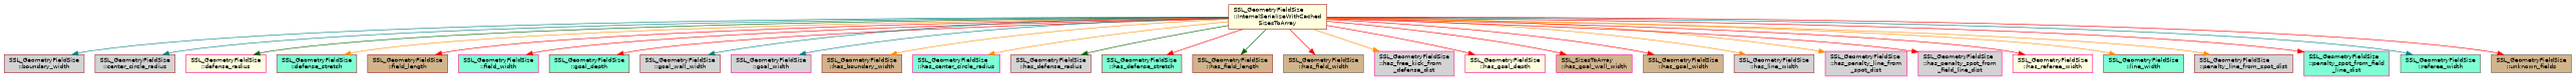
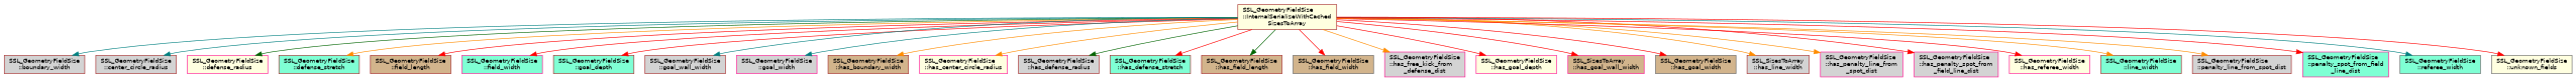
  digraph {
    rankdir=TB
    node [color=brown fillcolor=lightgrey fontname=Helvetica fontsize=10 shape=record style=filled]
    edge [color=red fontname=Helvetica fontsize=10 labelfontname=Helvetica labelfontsize=10 style=solid]
    n1 [fillcolor=lightyellow fontcolor=black height=0.2 label="SSL_GeometryFieldSize\l::InternalSerializeWithCached\lSizesToArray" width=0.4]
    n2 [height=0.2 label="SSL_GeometryFieldSize\l::boundary_width" width=0.4]
    n3 [height=0.2 label="SSL_GeometryFieldSize\l::center_circle_radius" width=0.4]
    n4 [color=deeppink fillcolor=lightyellow height=0.2 label="SSL_GeometryFieldSize\l::defense_radius" width=0.4]
    n5 [fillcolor=aquamarine height=0.2 label="SSL_GeometryFieldSize\l::defense_stretch" width=0.4]
    n6 [fillcolor=tan height=0.2 label="SSL_GeometryFieldSize\l::field_length" width=0.4]
    n7 [color=deeppink fillcolor=aquamarine height=0.2 label="SSL_GeometryFieldSize\l::field_width" width=0.4]
    n8 [fillcolor=aquamarine height=0.2 label="SSL_GeometryFieldSize\l::goal_depth" width=0.4]
    n9 [height=0.2 label="SSL_GeometryFieldSize\l::goal_wall_width" width=0.4]
    n10 [color=deeppink height=0.2 label="SSL_GeometryFieldSize\l::goal_width" width=0.4]
    n11 [fillcolor=tan height=0.2 label="SSL_GeometryFieldSize\l::has_boundary_width" width=0.4]
-   n12 [color=deeppink fillcolor=aquamarine height=0.2 label="SSL_GeometryFieldSize\l::has_center_circle_radius" width=0.4]
+   n12 [color=deeppink fillcolor=lightyellow height=0.2 label="SSL_GeometryFieldSize\l::has_center_circle_radius" width=0.4]
    n13 [height=0.2 label="SSL_GeometryFieldSize\l::has_defense_radius" width=0.4]
    n14 [fillcolor=aquamarine height=0.2 label="SSL_GeometryFieldSize\l::has_defense_stretch" width=0.4]
    n15 [fillcolor=tan height=0.2 label="SSL_GeometryFieldSize\l::has_field_length" width=0.4]
    n16 [color=gray40 fillcolor=tan height=0.2 label="SSL_GeometryFieldSize\l::has_field_width" width=0.4]
    n17 [color=deeppink height=0.2 label="SSL_GeometryFieldSize\l::has_free_kick_from\l_defense_dist" width=0.4]
    n18 [color=deeppink fillcolor=lightyellow height=0.2 label="SSL_GeometryFieldSize\l::has_goal_depth" width=0.4]
    n19 [color=deeppink fillcolor=tan height=0.2 label="SSL_SizesToArray\l::has_goal_wall_width" width=0.4]
    n20 [color=gray40 fillcolor=tan height=0.2 label="SSL_GeometryFieldSize\l::has_goal_width" width=0.4]
-   n21 [height=0.2 label="SSL_GeometryFieldSize\l::has_line_width" width=0.4]
+   n21 [height=0.2 label="SSL_SizesToArray\l::has_line_width" width=0.4]
    n22 [color=deeppink height=0.2 label="SSL_GeometryFieldSize\l::has_penalty_line_from\l_spot_dist" width=0.4]
    n23 [color=deeppink height=0.2 label="SSL_GeometryFieldSize\l::has_penalty_spot_from\l_field_line_dist" width=0.4]
    n24 [color=deeppink fillcolor=lightyellow height=0.2 label="SSL_GeometryFieldSize\l::has_referee_width" width=0.4]
    n25 [fillcolor=aquamarine height=0.2 label="SSL_GeometryFieldSize\l::line_width" width=0.4]
    n26 [height=0.2 label="SSL_GeometryFieldSize\l::penalty_line_from_spot_dist" width=0.4]
    n27 [color=deeppink fillcolor=aquamarine height=0.2 label="SSL_GeometryFieldSize\l::penalty_spot_from_field\l_line_dist" width=0.4]
    n28 [color=gray40 fillcolor=aquamarine height=0.2 label="SSL_GeometryFieldSize\l::referee_width" width=0.4]
-   n29 [color=gray40 fillcolor=tan height=0.2 label="SSL_GeometryFieldSize\l::unknown_fields" width=0.4]
+   n29 [color=gray40 fillcolor=lightyellow height=0.2 label="SSL_GeometryFieldSize\l::unknown_fields" width=0.4]
    n1 -> n2 [color=teal]
    n1 -> n3 [color=teal]
    n1 -> n4 [color=darkgreen]
    n1 -> n5 [color=darkorange]
    n1 -> n6
    n1 -> n7
    n1 -> n8
    n1 -> n9 [color=teal]
    n1 -> n10 [color=teal]
    n1 -> n11 [color=darkorange]
    n1 -> n12 [color=darkorange]
    n1 -> n13 [color=darkgreen]
    n1 -> n14
    n1 -> n15 [color=darkgreen]
    n1 -> n16
    n1 -> n17 [color=darkorange]
    n1 -> n18
    n1 -> n19
    n1 -> n20
    n1 -> n21 [color=darkorange]
    n1 -> n22 [color=darkorange]
    n1 -> n23
    n1 -> n24
    n1 -> n25 [color=darkorange]
    n1 -> n26 [color=darkorange]
    n1 -> n27
    n1 -> n28 [color=teal]
    n1 -> n29
  }
